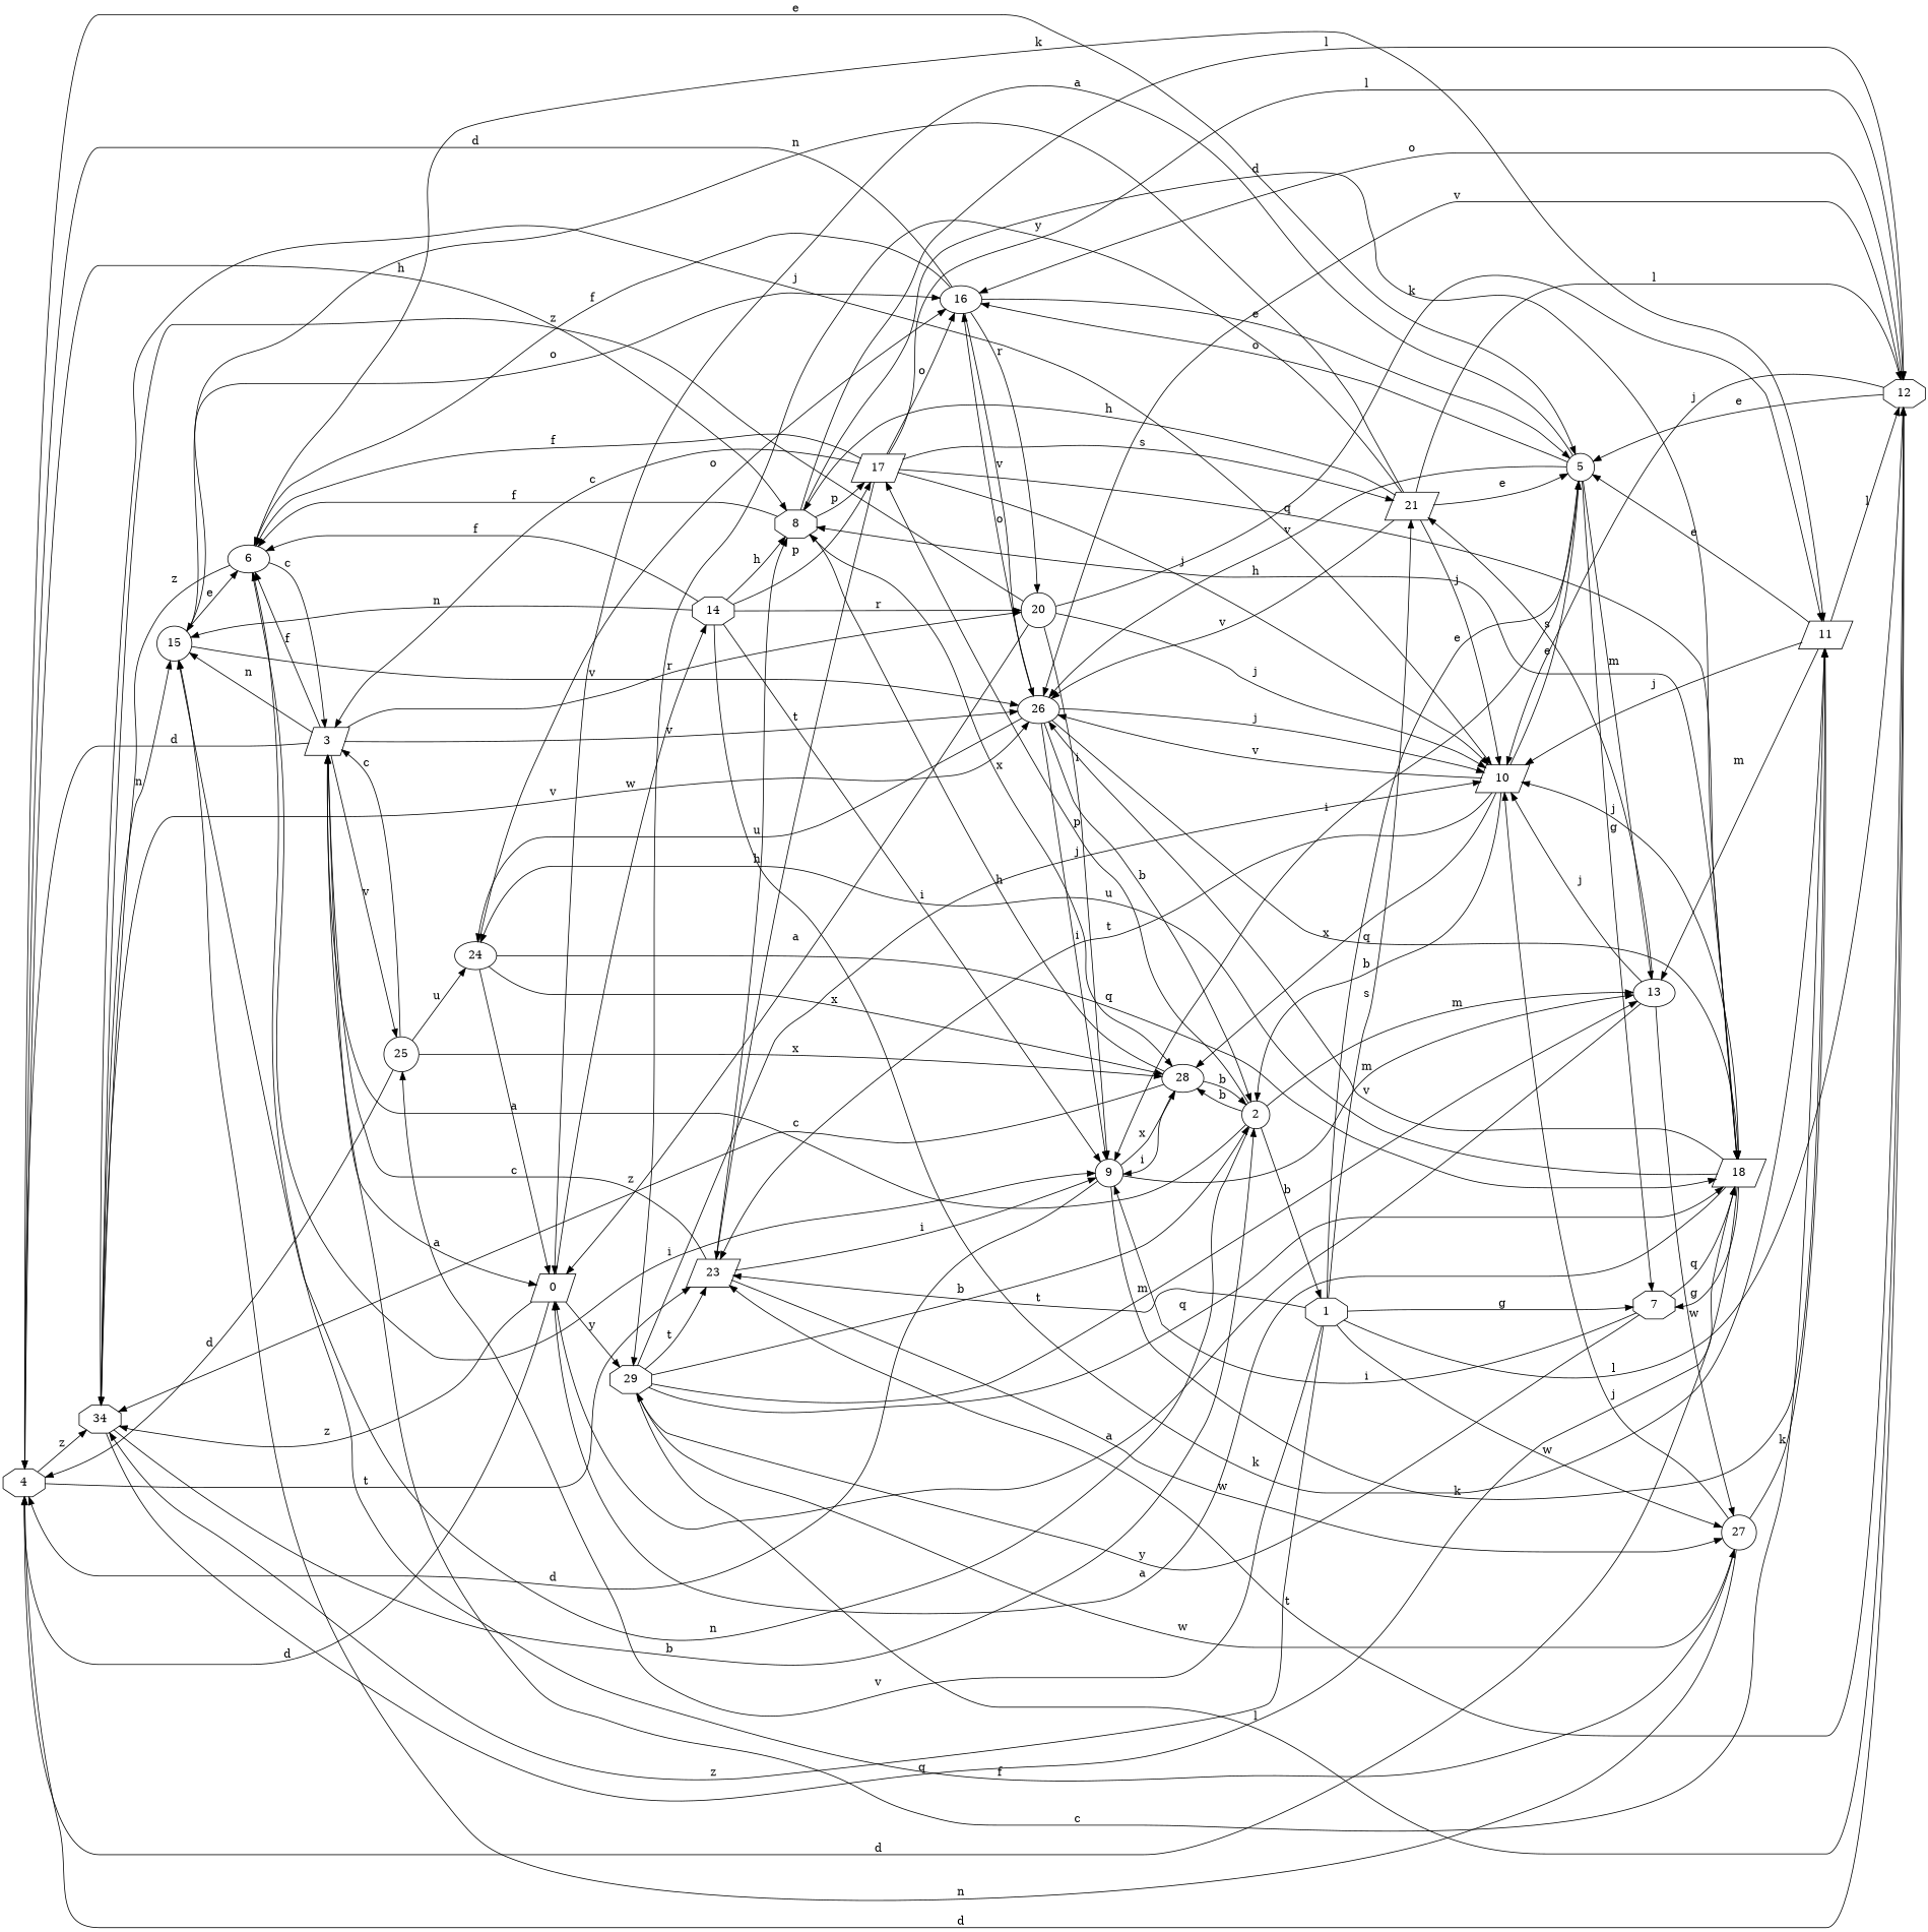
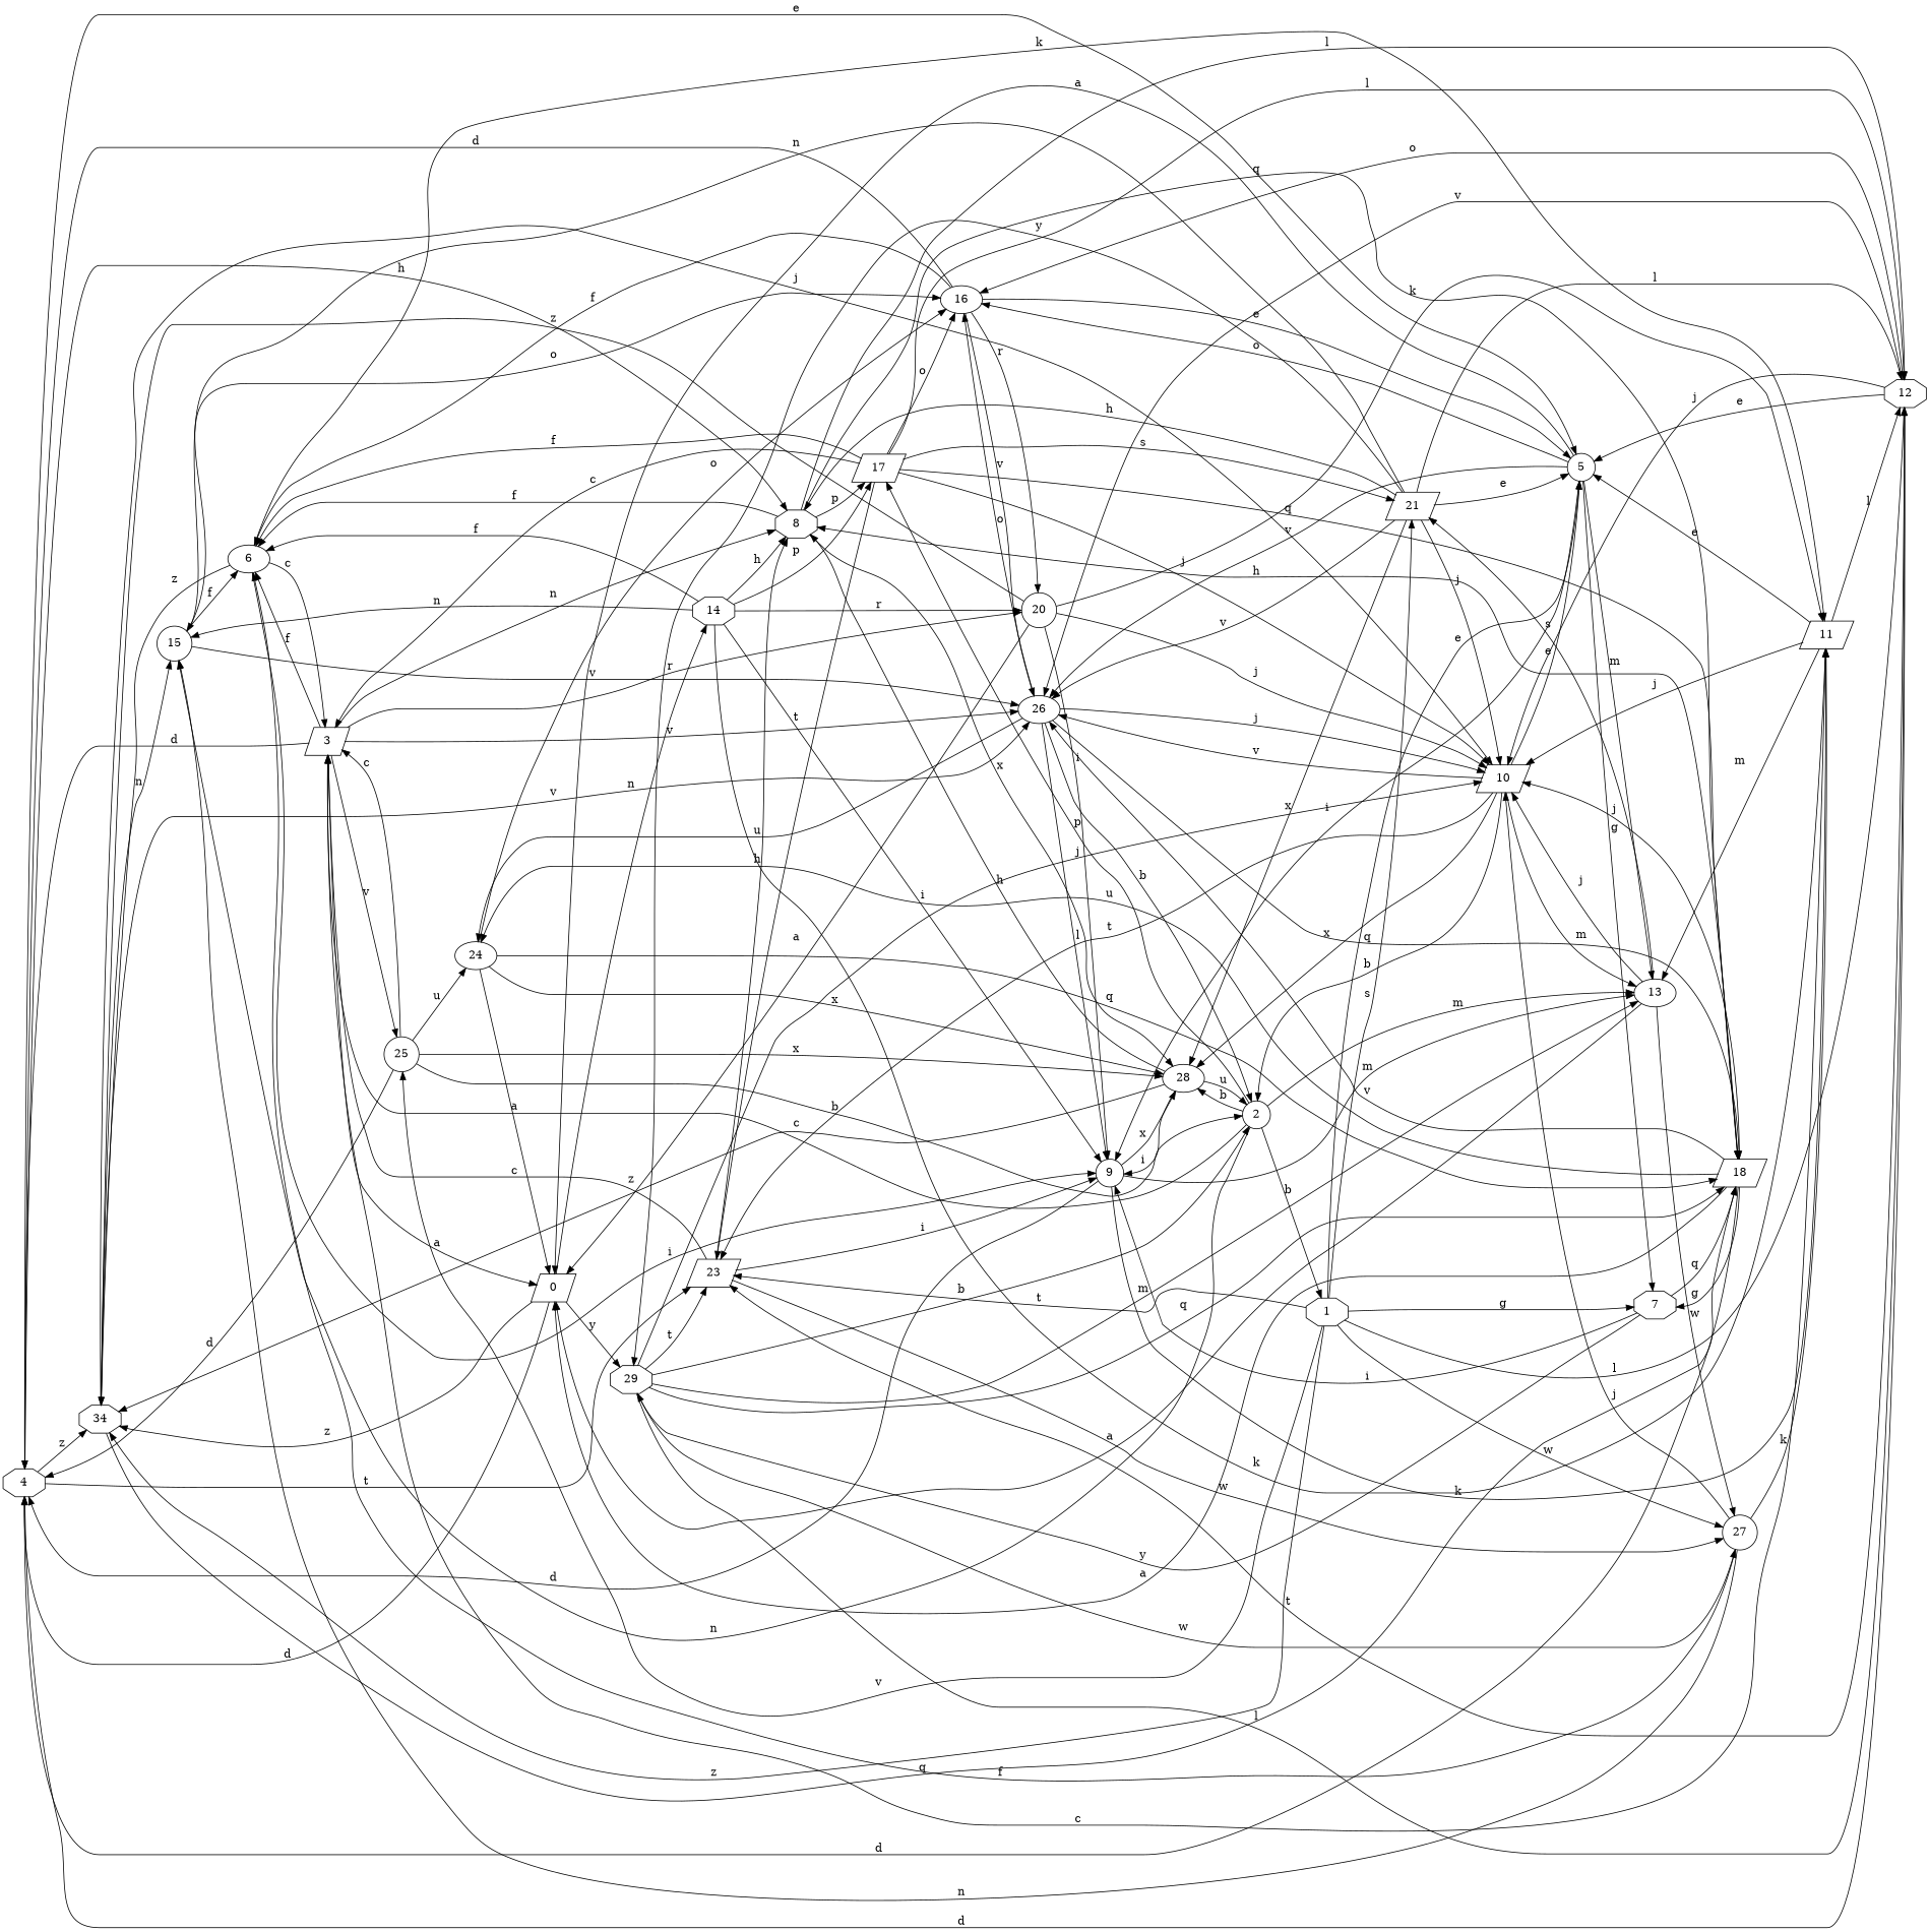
  strict digraph {
    rankdir=LR
    node [shape=octagon]
    4
    0 [shape=parallelogram]
    14
    29
    34
    5 [shape=circle]
    23 [shape=parallelogram]
    8
    15 [shape=circle]
    17 [shape=parallelogram]
    6 [shape=ellipse]
    20 [shape=circle]
    9 [shape=circle]
    11 [shape=parallelogram]
    12
    27 [shape=circle]
    2 [shape=circle]
    13 [shape=ellipse]
    18 [shape=parallelogram]
    10 [shape=parallelogram]
    26 [shape=ellipse]
    1
    7
    21 [shape=parallelogram]
    25 [shape=circle]
    16 [shape=ellipse]
    28 [shape=ellipse]
    3 [shape=parallelogram]
    24 [shape=ellipse]
    4 -> 34 [label=z]
    4 -> 5 [label=e]
    4 -> 23 [label=t]
    4 -> 8 [label=h]
    0 -> 4 [label=d]
-   0 -> 14 [label=w]
+   0 -> 14 [label=n]
    0 -> 29 [label=y]
    0 -> 34 [label=z]
    14 -> 8 [label=h]
    14 -> 15 [label=n]
    14 -> 17 [label=p]
    14 -> 6 [label=f]
    14 -> 20 [label=r]
    14 -> 9 [label=i]
    14 -> 11 [label=k]
    29 -> 23 [label=t]
    29 -> 12 [label=l]
    29 -> 27 [label=w]
    29 -> 2 [label=b]
    29 -> 13 [label=m]
    29 -> 18 [label=q]
    29 -> 10 [label=j]
    34 -> 15 [label=n]
-   34 -> 2 [label=b]
+   25 -> 2 [label=b]
    34 -> 18 [label=q]
    34 -> 10 [label=j]
    34 -> 26 [label=v]
    5 -> 0 [label=a]
    5 -> 9 [label=i]
    5 -> 13 [label=m]
    5 -> 26 [label=v]
    5 -> 7 [label=g]
    5 -> 16 [label=o]
    23 -> 8 [label=h]
    23 -> 9 [label=i]
    23 -> 27 [label=w]
    23 -> 3 [label=c]
    8 -> 17 [label=p]
    8 -> 6 [label=f]
    8 -> 12 [label=l]
-   8 -> 18 [label=d]
+   8 -> 18 [label=q]
    8 -> 28 [label=x]
-   15 -> 6 [label=e]
+   15 -> 6 [label=f]
    15 -> 26 [label=v]
    15 -> 16 [label=o]
    17 -> 23 [label=t]
    17 -> 6 [label=f]
    17 -> 12 [label=l]
    17 -> 18 [label=q]
    17 -> 10 [label=j]
    17 -> 21 [label=s]
    17 -> 16 [label=o]
    17 -> 3 [label=c]
    6 -> 34 [label=z]
    6 -> 9 [label=i]
    6 -> 11 [label=k]
    6 -> 3 [label=c]
    20 -> 0 [label=a]
    20 -> 34 [label=z]
    20 -> 9 [label=i]
    20 -> 11 [label=k]
    20 -> 10 [label=j]
    9 -> 4 [label=d]
    9 -> 11 [label=k]
    9 -> 13 [label=m]
    9 -> 28 [label=x]
    11 -> 5 [label=e]
    11 -> 12 [label=l]
    11 -> 13 [label=m]
    11 -> 10 [label=j]
    11 -> 3 [label=c]
    12 -> 4 [label=d]
    12 -> 5 [label=e]
    12 -> 23 [label=t]
    12 -> 10 [label=j]
    12 -> 26 [label=v]
    12 -> 16 [label=o]
    27 -> 15 [label=n]
    27 -> 6 [label=f]
    27 -> 11 [label=k]
    27 -> 10 [label=j]
    2 -> 15 [label=n]
    2 -> 17 [label=p]
    2 -> 13 [label=m]
    2 -> 1 [label=b]
    2 -> 28 [label=b]
    2 -> 3 [label=c]
    13 -> 0 [label=a]
    13 -> 27 [label=w]
    13 -> 10 [label=j]
    13 -> 21 [label=s]
    18 -> 4 [label=d]
    18 -> 0 [label=a]
    18 -> 8 [label=h]
    18 -> 10 [label=j]
    18 -> 26 [label=v]
    18 -> 7 [label=g]
    18 -> 24 [label=u]
    10 -> 5 [label=e]
    10 -> 23 [label=t]
    10 -> 2 [label=b]
+   10 -> 13 [label=m]
    10 -> 26 [label=v]
    10 -> 28 [label=x]
-   26 -> 9 [label=i]
+   26 -> 9 [label=l]
    26 -> 2 [label=b]
    26 -> 18 [label=q]
    26 -> 10 [label=j]
    26 -> 16 [label=o]
    26 -> 24 [label=u]
    1 -> 34 [label=z]
    1 -> 5 [label=e]
    1 -> 23 [label=t]
    1 -> 12 [label=l]
    1 -> 27 [label=w]
    1 -> 7 [label=g]
    1 -> 21 [label=s]
    1 -> 25 [label=v]
    7 -> 29 [label=y]
    7 -> 9 [label=i]
    7 -> 18 [label=q]
    21 -> 29 [label=y]
    21 -> 5 [label=e]
    21 -> 8 [label=h]
    21 -> 15 [label=n]
    21 -> 12 [label=l]
    21 -> 10 [label=j]
    21 -> 26 [label=v]
+   21 -> 28 [label=x]
    25 -> 4 [label=d]
    25 -> 28 [label=x]
    25 -> 3 [label=c]
    25 -> 24 [label=u]
    16 -> 4 [label=d]
    16 -> 5 [label=e]
    16 -> 6 [label=f]
    16 -> 20 [label=r]
    16 -> 26 [label=v]
    28 -> 34 [label=z]
    28 -> 8 [label=h]
    28 -> 9 [label=i]
-   28 -> 2 [label=b]
+   28 -> 2 [label=u]
    3 -> 4 [label=d]
    3 -> 0 [label=a]
-   3 -> 15 [label=n]
+   3 -> 8 [label=n]
    3 -> 6 [label=f]
    3 -> 20 [label=r]
    3 -> 26 [label=v]
    3 -> 25 [label=v]
    24 -> 0 [label=a]
    24 -> 18 [label=q]
    24 -> 16 [label=o]
    24 -> 28 [label=x]
  }
